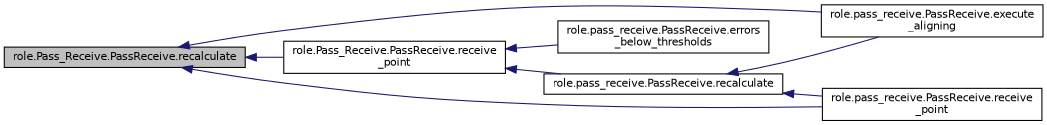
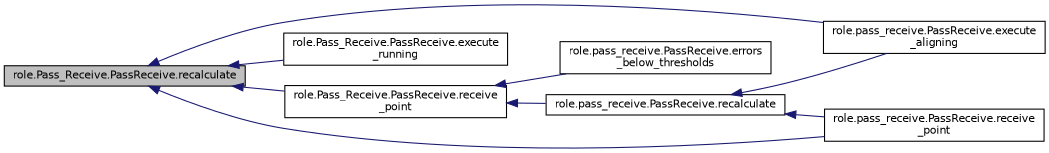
  digraph {
    rankdir=LR
    node [color=black fillcolor=white fontname=Helvetica fontsize=10 shape=record style=filled]
    edge [color=midnightblue dir=back fontname=Helvetica fontsize=10 labelfontname=Helvetica labelfontsize=10 style=solid]
    n1 [fillcolor=grey75 fontcolor=black height=0.2 label="role.Pass_Receive.PassReceive.recalculate" width=0.4]
    n2 [height=0.2 label="role.pass_receive.PassReceive.execute\l_aligning" width=0.4]
+   n3 [height=0.2 label="role.Pass_Receive.PassReceive.execute\l_running" width=0.4]
    n4 [height=0.2 label="role.Pass_Receive.PassReceive.receive\l_point" width=0.4]
    n5 [height=0.2 label="role.pass_receive.PassReceive.receive\l_point" width=0.4]
    n6 [height=0.2 label="role.pass_receive.PassReceive.errors\l_below_thresholds" width=0.4]
    n7 [height=0.2 label="role.pass_receive.PassReceive.recalculate" width=0.4]
    n1 -> n2
+   n1 -> n3
    n1 -> n4
    n1 -> n5
    n4 -> n6
    n4 -> n7
    n7 -> n2
    n7 -> n5
  }
